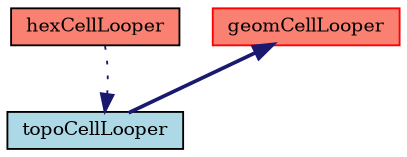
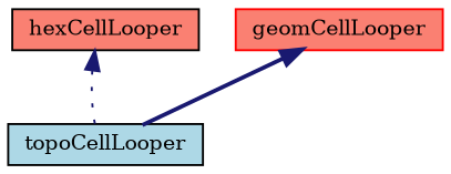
  digraph {
    fontname="DejaVu Serif"
    node [color=black fillcolor=salmon fontname="DejaVu Serif" fontsize=10 shape=record style=filled]
    edge [color=midnightblue dir=back fontname="DejaVu Serif" fontsize=10 labelfontname=Helvetica labelfontsize=10]
    n1 [fontcolor=black height=0.2 label=hexCellLooper width=0.4]
    n2 [fillcolor=lightblue height=0.2 label=topoCellLooper width=0.4]
    n3 [color=red height=0.2 label=geomCellLooper width=0.4]
-   n2 -> n1 [style=dotted]
+   n1 -> n2 [style=dotted]
    n3 -> n2 [style=bold]
  }
